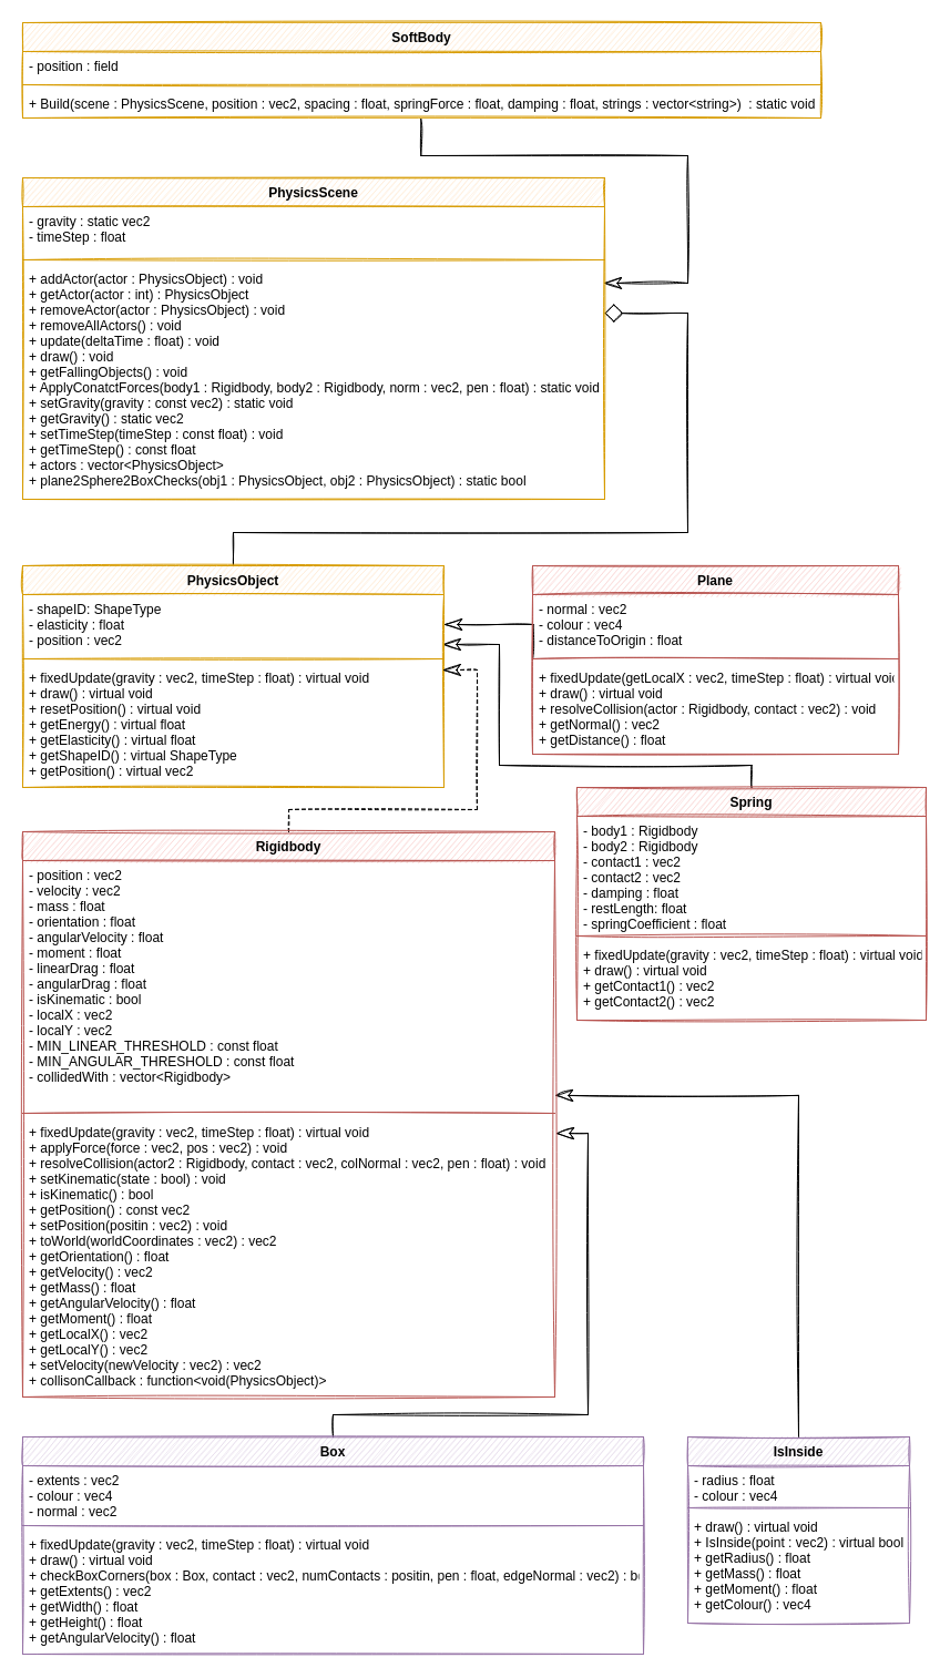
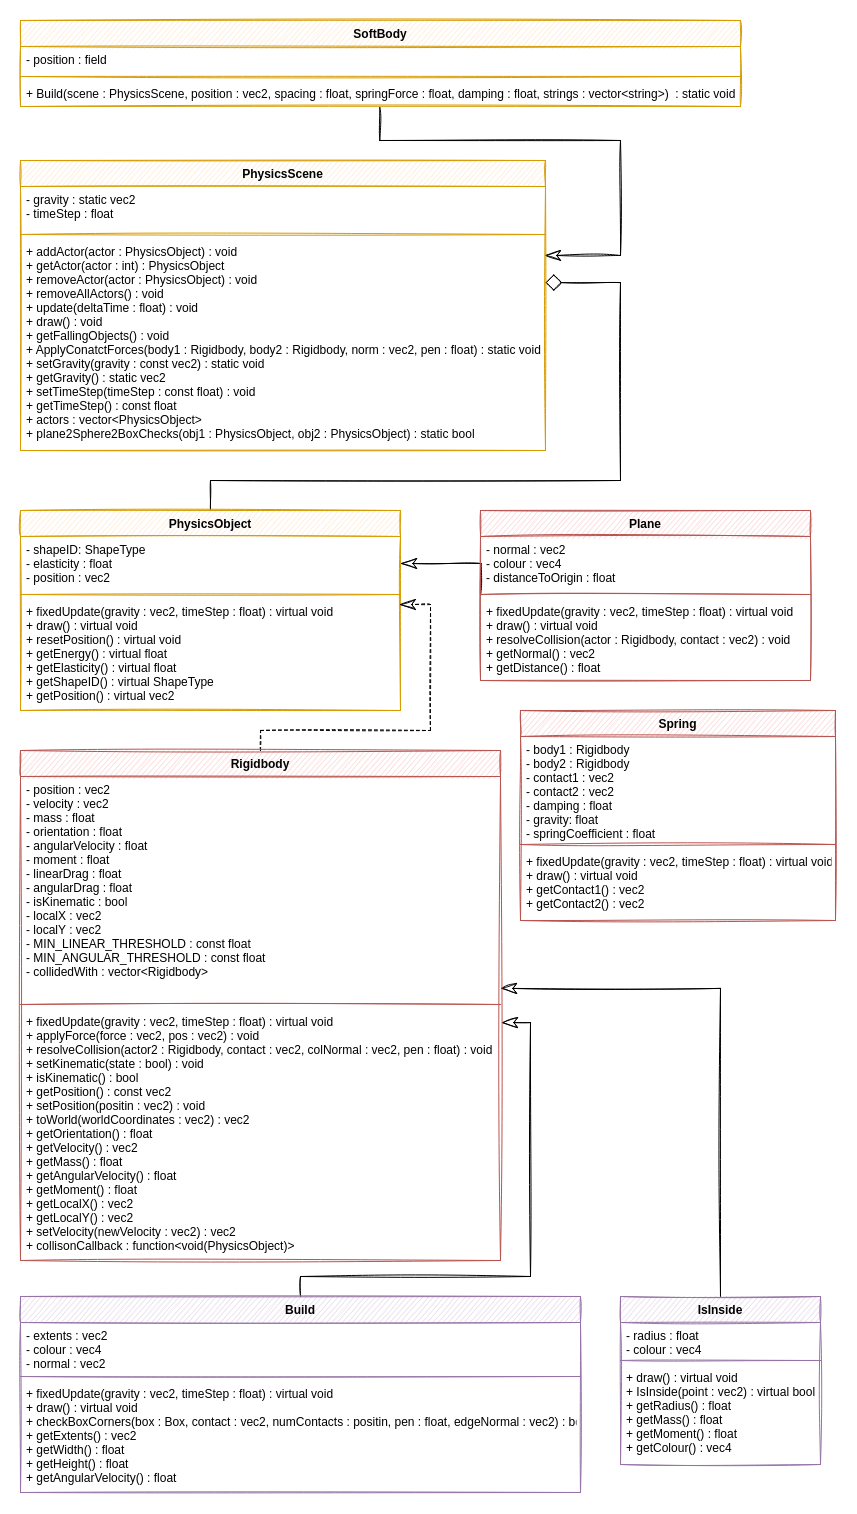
  <mxCell id="0" />
  <mxCell id="1" parent="0" />
  <mxCell id="2" style="edgeStyle=orthogonalEdgeStyle;rounded=0;sketch=1;hachureGap=4;orthogonalLoop=1;jettySize=auto;html=1;entryX=1;entryY=0.946;entryDx=0;entryDy=0;entryPerimeter=0;fontFamily=Architects Daughter;fontSource=https%3A%2F%2Ffonts.googleapis.com%2Fcss%3Ffamily%3DArchitects%2BDaughter;fontSize=16;endArrow=classicThin;endFill=0;startSize=14;endSize=14;sourcePerimeterSpacing=8;targetPerimeterSpacing=8;exitX=0.5;exitY=0;exitDx=0;exitDy=0;" parent="1" source="3" target="38" edge="1"><mxGeometry relative="1" as="geometry" /></mxCell>
  <mxCell id="3" value="IsInside" style="swimlane;fontStyle=1;align=center;verticalAlign=top;childLayout=stackLayout;horizontal=1;startSize=26;horizontalStack=0;resizeParent=1;resizeParentMax=0;resizeLast=0;collapsible=1;marginBottom=0;fillColor=#e1d5e7;strokeColor=#9673a6;sketch=1;" parent="1" vertex="1"><mxGeometry x="620" y="1296" width="200" height="168" as="geometry" /></mxCell>
  <mxCell id="4" value="- radius : float&#10;- colour : vec4" style="text;strokeColor=none;fillColor=none;align=left;verticalAlign=top;spacingLeft=4;spacingRight=4;overflow=hidden;rotatable=0;points=[[0,0.5],[1,0.5]];portConstraint=eastwest;sketch=1;" parent="3" vertex="1"><mxGeometry y="26" width="200" height="34" as="geometry" /></mxCell>
  <mxCell id="5" value="" style="line;strokeWidth=1;fillColor=none;align=left;verticalAlign=middle;spacingTop=-1;spacingLeft=3;spacingRight=3;rotatable=0;labelPosition=right;points=[];portConstraint=eastwest;strokeColor=inherit;sketch=1;" parent="3" vertex="1"><mxGeometry y="60" width="200" height="8" as="geometry" /></mxCell>
  <mxCell id="6" value="+ draw() : virtual void&#10;+ IsInside(point : vec2) : virtual bool&#10;+ getRadius() : float&#10;+ getMass() : float&#10;+ getMoment() : float&#10;+ getColour() : vec4" style="text;strokeColor=none;fillColor=none;align=left;verticalAlign=top;spacingLeft=4;spacingRight=4;overflow=hidden;rotatable=0;points=[[0,0.5],[1,0.5]];portConstraint=eastwest;sketch=1;" parent="3" vertex="1"><mxGeometry y="68" width="200" height="100" as="geometry" /></mxCell>
  <mxCell id="7" style="edgeStyle=orthogonalEdgeStyle;rounded=0;sketch=1;hachureGap=4;orthogonalLoop=1;jettySize=auto;html=1;entryX=1.002;entryY=0.056;entryDx=0;entryDy=0;entryPerimeter=0;fontFamily=Architects Daughter;fontSource=https%3A%2F%2Ffonts.googleapis.com%2Fcss%3Ffamily%3DArchitects%2BDaughter;fontSize=16;endArrow=classicThin;endFill=0;startSize=14;endSize=14;sourcePerimeterSpacing=8;targetPerimeterSpacing=8;exitX=0.5;exitY=0;exitDx=0;exitDy=0;" parent="1" source="8" target="40" edge="1"><mxGeometry relative="1" as="geometry" /></mxCell>
- <mxCell id="8" value="Box" style="swimlane;fontStyle=1;align=center;verticalAlign=top;childLayout=stackLayout;horizontal=1;startSize=26;horizontalStack=0;resizeParent=1;resizeParentMax=0;resizeLast=0;collapsible=1;marginBottom=0;fillColor=#e1d5e7;strokeColor=#9673a6;sketch=1;" parent="1" vertex="1"><mxGeometry x="20" y="1296" width="560" height="196" as="geometry" /></mxCell>
+ <mxCell id="8" value="Build" style="swimlane;fontStyle=1;align=center;verticalAlign=top;childLayout=stackLayout;horizontal=1;startSize=26;horizontalStack=0;resizeParent=1;resizeParentMax=0;resizeLast=0;collapsible=1;marginBottom=0;fillColor=#e1d5e7;strokeColor=#9673a6;sketch=1;" parent="1" vertex="1"><mxGeometry x="20" y="1296" width="560" height="196" as="geometry" /></mxCell>
  <mxCell id="9" value="- extents : vec2&#10;- colour : vec4&#10;- normal : vec2" style="text;strokeColor=none;fillColor=none;align=left;verticalAlign=top;spacingLeft=4;spacingRight=4;overflow=hidden;rotatable=0;points=[[0,0.5],[1,0.5]];portConstraint=eastwest;sketch=1;" parent="8" vertex="1"><mxGeometry y="26" width="560" height="50" as="geometry" /></mxCell>
  <mxCell id="10" value="" style="line;strokeWidth=1;fillColor=none;align=left;verticalAlign=middle;spacingTop=-1;spacingLeft=3;spacingRight=3;rotatable=0;labelPosition=right;points=[];portConstraint=eastwest;strokeColor=inherit;sketch=1;" parent="8" vertex="1"><mxGeometry y="76" width="560" height="8" as="geometry" /></mxCell>
  <mxCell id="11" value="+ fixedUpdate(gravity : vec2, timeStep : float) : virtual void&#10;+ draw() : virtual void&#10;+ checkBoxCorners(box : Box, contact : vec2, numContacts : positin, pen : float, edgeNormal : vec2) : bool&#10;+ getExtents() : vec2&#10;+ getWidth() : float&#10;+ getHeight() : float&#10;+ getAngularVelocity() : float&#10;" style="text;strokeColor=none;fillColor=none;align=left;verticalAlign=top;spacingLeft=4;spacingRight=4;overflow=hidden;rotatable=0;points=[[0,0.5],[1,0.5]];portConstraint=eastwest;sketch=1;" parent="8" vertex="1"><mxGeometry y="84" width="560" height="112" as="geometry" /></mxCell>
- <mxCell id="12" style="edgeStyle=orthogonalEdgeStyle;rounded=0;sketch=1;hachureGap=4;orthogonalLoop=1;jettySize=auto;html=1;entryX=0.997;entryY=0.833;entryDx=0;entryDy=0;entryPerimeter=0;fontFamily=Architects Daughter;fontSource=https%3A%2F%2Ffonts.googleapis.com%2Fcss%3Ffamily%3DArchitects%2BDaughter;fontSize=16;endArrow=classicThin;endFill=0;startSize=14;endSize=14;sourcePerimeterSpacing=8;targetPerimeterSpacing=8;exitX=0.5;exitY=0;exitDx=0;exitDy=0;" parent="1" source="13" target="24" edge="1"><mxGeometry relative="1" as="geometry"><Array as="points"><mxPoint x="678" y="690" /><mxPoint x="450" y="690" /><mxPoint x="450" y="581" /></Array></mxGeometry></mxCell>
  <mxCell id="13" value="Spring" style="swimlane;fontStyle=1;align=center;verticalAlign=top;childLayout=stackLayout;horizontal=1;startSize=26;horizontalStack=0;resizeParent=1;resizeParentMax=0;resizeLast=0;collapsible=1;marginBottom=0;fillColor=#f8cecc;strokeColor=#b85450;sketch=1;" parent="1" vertex="1"><mxGeometry x="520" y="710" width="315" height="210" as="geometry" /></mxCell>
- <mxCell id="14" value="- body1 : Rigidbody&#10;- body2 : Rigidbody&#10;- contact1 : vec2&#10;- contact2 : vec2&#10;- damping : float&#10;- restLength: float&#10;- springCoefficient : float" style="text;strokeColor=none;fillColor=none;align=left;verticalAlign=top;spacingLeft=4;spacingRight=4;overflow=hidden;rotatable=0;points=[[0,0.5],[1,0.5]];portConstraint=eastwest;sketch=1;" parent="13" vertex="1"><mxGeometry y="26" width="315" height="104" as="geometry" /></mxCell>
+ <mxCell id="14" value="- body1 : Rigidbody&#10;- body2 : Rigidbody&#10;- contact1 : vec2&#10;- contact2 : vec2&#10;- damping : float&#10;- gravity: float&#10;- springCoefficient : float" style="text;strokeColor=none;fillColor=none;align=left;verticalAlign=top;spacingLeft=4;spacingRight=4;overflow=hidden;rotatable=0;points=[[0,0.5],[1,0.5]];portConstraint=eastwest;sketch=1;" parent="13" vertex="1"><mxGeometry y="26" width="315" height="104" as="geometry" /></mxCell>
  <mxCell id="15" value="" style="line;strokeWidth=1;fillColor=none;align=left;verticalAlign=middle;spacingTop=-1;spacingLeft=3;spacingRight=3;rotatable=0;labelPosition=right;points=[];portConstraint=eastwest;strokeColor=inherit;sketch=1;" parent="13" vertex="1"><mxGeometry y="130" width="315" height="8" as="geometry" /></mxCell>
  <mxCell id="16" value="+ fixedUpdate(gravity : vec2, timeStep : float) : virtual void&#10;+ draw() : virtual void&#10;+ getContact1() : vec2&#10;+ getContact2() : vec2" style="text;strokeColor=none;fillColor=none;align=left;verticalAlign=top;spacingLeft=4;spacingRight=4;overflow=hidden;rotatable=0;points=[[0,0.5],[1,0.5]];portConstraint=eastwest;sketch=1;" parent="13" vertex="1"><mxGeometry y="138" width="315" height="72" as="geometry" /></mxCell>
  <mxCell id="17" style="edgeStyle=orthogonalEdgeStyle;rounded=0;sketch=1;hachureGap=4;orthogonalLoop=1;jettySize=auto;html=1;entryX=1;entryY=0.5;entryDx=0;entryDy=0;fontFamily=Architects Daughter;fontSource=https%3A%2F%2Ffonts.googleapis.com%2Fcss%3Ffamily%3DArchitects%2BDaughter;fontSize=16;endArrow=classicThin;endFill=0;startSize=14;endSize=14;sourcePerimeterSpacing=8;targetPerimeterSpacing=8;" parent="1" target="24" edge="1"><mxGeometry relative="1" as="geometry"><mxPoint x="480" y="595" as="sourcePoint" /></mxGeometry></mxCell>
  <mxCell id="18" value="Plane&#10;" style="swimlane;fontStyle=1;align=center;verticalAlign=top;childLayout=stackLayout;horizontal=1;startSize=26;horizontalStack=0;resizeParent=1;resizeParentMax=0;resizeLast=0;collapsible=1;marginBottom=0;fillColor=#f8cecc;strokeColor=#b85450;sketch=1;" parent="1" vertex="1"><mxGeometry x="480" y="510" width="330" height="170" as="geometry" /></mxCell>
  <mxCell id="19" value="- normal : vec2&#10;- colour : vec4&#10;- distanceToOrigin : float" style="text;strokeColor=none;fillColor=none;align=left;verticalAlign=top;spacingLeft=4;spacingRight=4;overflow=hidden;rotatable=0;points=[[0,0.5],[1,0.5]];portConstraint=eastwest;sketch=1;" parent="18" vertex="1"><mxGeometry y="26" width="330" height="54" as="geometry" /></mxCell>
  <mxCell id="20" value="" style="line;strokeWidth=1;fillColor=none;align=left;verticalAlign=middle;spacingTop=-1;spacingLeft=3;spacingRight=3;rotatable=0;labelPosition=right;points=[];portConstraint=eastwest;strokeColor=inherit;sketch=1;" parent="18" vertex="1"><mxGeometry y="80" width="330" height="8" as="geometry" /></mxCell>
- <mxCell id="21" value="+ fixedUpdate(getLocalX : vec2, timeStep : float) : virtual void&#10;+ draw() : virtual void&#10;+ resolveCollision(actor : Rigidbody, contact : vec2) : void&#10;+ getNormal() : vec2&#10;+ getDistance() : float" style="text;strokeColor=none;fillColor=none;align=left;verticalAlign=top;spacingLeft=4;spacingRight=4;overflow=hidden;rotatable=0;points=[[0,0.5],[1,0.5]];portConstraint=eastwest;sketch=1;" parent="18" vertex="1"><mxGeometry y="88" width="330" height="82" as="geometry" /></mxCell>
+ <mxCell id="21" value="+ fixedUpdate(gravity : vec2, timeStep : float) : virtual void&#10;+ draw() : virtual void&#10;+ resolveCollision(actor : Rigidbody, contact : vec2) : void&#10;+ getNormal() : vec2&#10;+ getDistance() : float" style="text;strokeColor=none;fillColor=none;align=left;verticalAlign=top;spacingLeft=4;spacingRight=4;overflow=hidden;rotatable=0;points=[[0,0.5],[1,0.5]];portConstraint=eastwest;sketch=1;" parent="18" vertex="1"><mxGeometry y="88" width="330" height="82" as="geometry" /></mxCell>
  <mxCell id="22" style="edgeStyle=orthogonalEdgeStyle;rounded=0;orthogonalLoop=1;jettySize=auto;html=1;entryX=1;entryY=0.208;entryDx=0;entryDy=0;entryPerimeter=0;endArrow=diamond;endFill=0;fontSize=16;fontFamily=Architects Daughter;sketch=1;hachureGap=4;fontSource=https%3A%2F%2Ffonts.googleapis.com%2Fcss%3Ffamily%3DArchitects%2BDaughter;startSize=14;endSize=14;sourcePerimeterSpacing=8;targetPerimeterSpacing=8;exitX=0.5;exitY=0;exitDx=0;exitDy=0;" edge="1" parent="1" source="23" target="35"><mxGeometry relative="1" as="geometry"><Array as="points"><mxPoint x="210" y="480" /><mxPoint x="620" y="480" /><mxPoint x="620" y="282" /></Array></mxGeometry></mxCell>
  <mxCell id="23" value="PhysicsObject" style="swimlane;fontStyle=1;align=center;verticalAlign=top;childLayout=stackLayout;horizontal=1;startSize=26;horizontalStack=0;resizeParent=1;resizeParentMax=0;resizeLast=0;collapsible=1;marginBottom=0;fillColor=#ffe6cc;strokeColor=#d79b00;sketch=1;" parent="1" vertex="1"><mxGeometry x="20" y="510" width="380" height="200" as="geometry" /></mxCell>
  <mxCell id="24" value="- shapeID: ShapeType&#10;- elasticity : float&#10;- position : vec2" style="text;strokeColor=none;fillColor=none;align=left;verticalAlign=top;spacingLeft=4;spacingRight=4;overflow=hidden;rotatable=0;points=[[0,0.5],[1,0.5]];portConstraint=eastwest;sketch=1;" parent="23" vertex="1"><mxGeometry y="26" width="380" height="54" as="geometry" /></mxCell>
  <mxCell id="25" value="" style="line;strokeWidth=1;fillColor=none;align=left;verticalAlign=middle;spacingTop=-1;spacingLeft=3;spacingRight=3;rotatable=0;labelPosition=right;points=[];portConstraint=eastwest;strokeColor=inherit;sketch=1;" parent="23" vertex="1"><mxGeometry y="80" width="380" height="8" as="geometry" /></mxCell>
  <mxCell id="26" value="+ fixedUpdate(gravity : vec2, timeStep : float) : virtual void&#10;+ draw() : virtual void&#10;+ resetPosition() : virtual void&#10;+ getEnergy() : virtual float&#10;+ getElasticity() : virtual float&#10;+ getShapeID() : virtual ShapeType&#10;+ getPosition() : virtual vec2" style="text;strokeColor=none;fillColor=none;align=left;verticalAlign=top;spacingLeft=4;spacingRight=4;overflow=hidden;rotatable=0;points=[[0,0.5],[1,0.5]];portConstraint=eastwest;sketch=1;" parent="23" vertex="1"><mxGeometry y="88" width="380" height="112" as="geometry" /></mxCell>
  <mxCell id="27" style="edgeStyle=orthogonalEdgeStyle;rounded=0;orthogonalLoop=1;jettySize=auto;html=1;entryX=0.998;entryY=0.08;entryDx=0;entryDy=0;entryPerimeter=0;endArrow=classicThin;endFill=0;fontSize=16;fontFamily=Architects Daughter;sketch=1;hachureGap=4;fontSource=https%3A%2F%2Ffonts.googleapis.com%2Fcss%3Ffamily%3DArchitects%2BDaughter;startSize=14;endSize=14;sourcePerimeterSpacing=8;targetPerimeterSpacing=8;exitX=0.499;exitY=1.038;exitDx=0;exitDy=0;exitPerimeter=0;" edge="1" parent="1" source="31" target="35"><mxGeometry relative="1" as="geometry"><Array as="points"><mxPoint x="379" y="140" /><mxPoint x="620" y="140" /><mxPoint x="620" y="255" /></Array></mxGeometry></mxCell>
  <mxCell id="28" value="SoftBody" style="swimlane;fontStyle=1;align=center;verticalAlign=top;childLayout=stackLayout;horizontal=1;startSize=26;horizontalStack=0;resizeParent=1;resizeParentMax=0;resizeLast=0;collapsible=1;marginBottom=0;fillColor=#ffe6cc;strokeColor=#d79b00;sketch=1;" parent="1" vertex="1"><mxGeometry x="20" y="20" width="720" height="86" as="geometry" /></mxCell>
  <mxCell id="29" value="- position : field" style="text;strokeColor=none;fillColor=none;align=left;verticalAlign=top;spacingLeft=4;spacingRight=4;overflow=hidden;rotatable=0;points=[[0,0.5],[1,0.5]];portConstraint=eastwest;sketch=1;" parent="28" vertex="1"><mxGeometry y="26" width="720" height="26" as="geometry" /></mxCell>
  <mxCell id="30" value="" style="line;strokeWidth=1;fillColor=none;align=left;verticalAlign=middle;spacingTop=-1;spacingLeft=3;spacingRight=3;rotatable=0;labelPosition=right;points=[];portConstraint=eastwest;strokeColor=inherit;sketch=1;" parent="28" vertex="1"><mxGeometry y="52" width="720" height="8" as="geometry" /></mxCell>
  <mxCell id="31" value="+ Build(scene : PhysicsScene, position : vec2, spacing : float, springForce : float, damping : float, strings : vector&lt;string&gt;)  : static void&#10;" style="text;strokeColor=none;fillColor=none;align=left;verticalAlign=top;spacingLeft=4;spacingRight=4;overflow=hidden;rotatable=0;points=[[0,0.5],[1,0.5]];portConstraint=eastwest;sketch=1;" parent="28" vertex="1"><mxGeometry y="60" width="720" height="26" as="geometry" /></mxCell>
  <mxCell id="32" value="PhysicsScene" style="swimlane;fontStyle=1;align=center;verticalAlign=top;childLayout=stackLayout;horizontal=1;startSize=26;horizontalStack=0;resizeParent=1;resizeParentMax=0;resizeLast=0;collapsible=1;marginBottom=0;fillColor=#ffe6cc;strokeColor=#d79b00;sketch=1;" parent="1" vertex="1"><mxGeometry x="20" y="160" width="525" height="290" as="geometry" /></mxCell>
  <mxCell id="33" value="- gravity : static vec2&#10;- timeStep : float" style="text;strokeColor=none;fillColor=none;align=left;verticalAlign=top;spacingLeft=4;spacingRight=4;overflow=hidden;rotatable=0;points=[[0,0.5],[1,0.5]];portConstraint=eastwest;sketch=1;" parent="32" vertex="1"><mxGeometry y="26" width="525" height="44" as="geometry" /></mxCell>
  <mxCell id="34" value="" style="line;strokeWidth=1;fillColor=none;align=left;verticalAlign=middle;spacingTop=-1;spacingLeft=3;spacingRight=3;rotatable=0;labelPosition=right;points=[];portConstraint=eastwest;strokeColor=inherit;sketch=1;" parent="32" vertex="1"><mxGeometry y="70" width="525" height="8" as="geometry" /></mxCell>
  <mxCell id="35" value="+ addActor(actor : PhysicsObject) : void&#10;+ getActor(actor : int) : PhysicsObject&#10;+ removeActor(actor : PhysicsObject) : void&#10;+ removeAllActors() : void&#10;+ update(deltaTime : float) : void&#10;+ draw() : void&#10;+ getFallingObjects() : void&#10;+ ApplyConatctForces(body1 : Rigidbody, body2 : Rigidbody, norm : vec2, pen : float) : static void&#10;+ setGravity(gravity : const vec2) : static void&#10;+ getGravity() : static vec2&#10;+ setTimeStep(timeStep : const float) : void&#10;+ getTimeStep() : const float&#10;+ actors : vector&lt;PhysicsObject&gt;&#10;+ plane2Sphere2BoxChecks(obj1 : PhysicsObject, obj2 : PhysicsObject) : static bool" style="text;strokeColor=none;fillColor=none;align=left;verticalAlign=top;spacingLeft=4;spacingRight=4;overflow=hidden;rotatable=0;points=[[0,0.5],[1,0.5]];portConstraint=eastwest;sketch=1;" parent="32" vertex="1"><mxGeometry y="78" width="525" height="212" as="geometry" /></mxCell>
  <mxCell id="36" style="edgeStyle=orthogonalEdgeStyle;rounded=0;sketch=1;hachureGap=4;orthogonalLoop=1;jettySize=auto;html=1;entryX=0.997;entryY=0.054;entryDx=0;entryDy=0;entryPerimeter=0;fontFamily=Architects Daughter;fontSource=https%3A%2F%2Ffonts.googleapis.com%2Fcss%3Ffamily%3DArchitects%2BDaughter;fontSize=16;endArrow=classicThin;endFill=0;startSize=14;endSize=14;sourcePerimeterSpacing=8;targetPerimeterSpacing=8;exitX=0.5;exitY=0;exitDx=0;exitDy=0;dashed=1;" parent="1" source="37" target="26" edge="1"><mxGeometry relative="1" as="geometry" /></mxCell>
  <mxCell id="37" value="Rigidbody" style="swimlane;fontStyle=1;align=center;verticalAlign=top;childLayout=stackLayout;horizontal=1;startSize=26;horizontalStack=0;resizeParent=1;resizeParentMax=0;resizeLast=0;collapsible=1;marginBottom=0;fillColor=#f8cecc;strokeColor=#b85450;sketch=1;" parent="1" vertex="1"><mxGeometry x="20" y="750" width="480" height="510" as="geometry" /></mxCell>
  <mxCell id="38" value="- position : vec2&#10;- velocity : vec2&#10;- mass : float&#10;- orientation : float&#10;- angularVelocity : float&#10;- moment : float&#10;- linearDrag : float&#10;- angularDrag : float&#10;- isKinematic : bool&#10;- localX : vec2&#10;- localY : vec2&#10;- MIN_LINEAR_THRESHOLD : const float&#10;- MIN_ANGULAR_THRESHOLD : const float&#10;- collidedWith : vector&lt;Rigidbody&gt;" style="text;strokeColor=none;fillColor=none;align=left;verticalAlign=top;spacingLeft=4;spacingRight=4;overflow=hidden;rotatable=0;points=[[0,0.5],[1,0.5]];portConstraint=eastwest;sketch=1;" parent="37" vertex="1"><mxGeometry y="26" width="480" height="224" as="geometry" /></mxCell>
  <mxCell id="39" value="" style="line;strokeWidth=1;fillColor=none;align=left;verticalAlign=middle;spacingTop=-1;spacingLeft=3;spacingRight=3;rotatable=0;labelPosition=right;points=[];portConstraint=eastwest;strokeColor=inherit;sketch=1;" parent="37" vertex="1"><mxGeometry y="250" width="480" height="8" as="geometry" /></mxCell>
  <mxCell id="40" value="+ fixedUpdate(gravity : vec2, timeStep : float) : virtual void&#10;+ applyForce(force : vec2, pos : vec2) : void&#10;+ resolveCollision(actor2 : Rigidbody, contact : vec2, colNormal : vec2, pen : float) : void&#10;+ setKinematic(state : bool) : void&#10;+ isKinematic() : bool&#10;+ getPosition() : const vec2&#10;+ setPosition(positin : vec2) : void&#10;+ toWorld(worldCoordinates : vec2) : vec2&#10;+ getOrientation() : float&#10;+ getVelocity() : vec2&#10;+ getMass() : float&#10;+ getAngularVelocity() : float&#10;+ getMoment() : float&#10;+ getLocalX() : vec2&#10;+ getLocalY() : vec2&#10;+ setVelocity(newVelocity : vec2) : vec2&#10;+ collisonCallback : function&lt;void(PhysicsObject)&gt;" style="text;strokeColor=none;fillColor=none;align=left;verticalAlign=top;spacingLeft=4;spacingRight=4;overflow=hidden;rotatable=0;points=[[0,0.5],[1,0.5]];portConstraint=eastwest;sketch=1;" parent="37" vertex="1"><mxGeometry y="258" width="480" height="252" as="geometry" /></mxCell>
